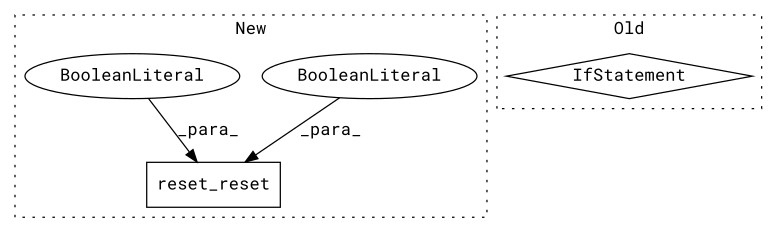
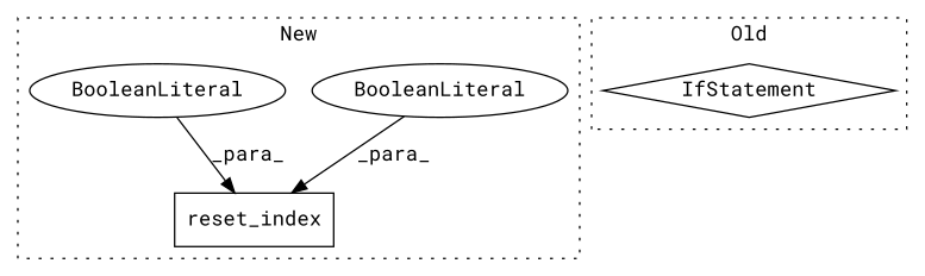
  digraph {
    fontname="Roboto Mono"
    node [a=9 shape=ellipse fontname="Roboto Mono"]
    edge [fontname="Roboto Mono"]
-   n1 [a=32 l="12,1" label=reset_reset s="3196,3226" shape=box]
+   n1 [a=32 l="12,1" label=reset_index s="3196,3226" shape=box]
    n2 [l=4 label=BooleanLiteral s=3222]
    n3 [l=5 label=BooleanLiteral s=3216]
    n4 [a=25 l=40 label=IfStatement s=3147 shape=diamond]
    subgraph cluster_1 {
      label=New
      style=dotted
      n1
      n2
      n3
    }
    subgraph cluster_2 {
      label=Old
      style=dotted
      n4
    }
    n2 -> n1 [label=_para_]
    n3 -> n1 [label=_para_]
  }
